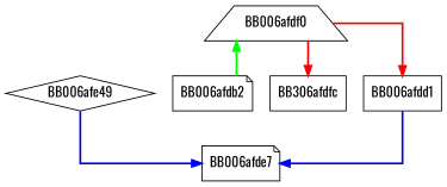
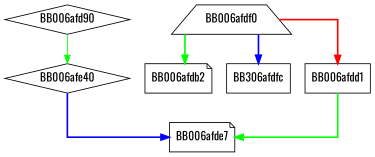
  digraph {
    fontname=Oswald
    splines=ortho
    node [fontname=Oswald shape=diamond]
    edge [color=green fontname=Oswald style=bold]
-   BB006afe40 [label=BB006afe49]
+   BB006afd90
+   BB006afe40
    BB006afde7 [shape=note]
    BB006afdf0 [shape=trapezium]
    BB006afdb2 [shape=note]
    n6 [label=BB306afdfc shape=box]
    BB006afdd1 [shape=box]
+   BB006afd90 -> BB006afe40 [style=solid]
    BB006afe40 -> BB006afde7 [color=blue]
-   BB006afdf0 -> n6 [color=red]
+   BB006afdf0 -> n6 [color=blue]
    BB006afdf0 -> BB006afdd1 [color=red]
-   BB006afdb2 -> BB006afdf0
-   BB006afdd1 -> BB006afde7 [color=blue]
+   BB006afdf0 -> BB006afdb2
+   BB006afdd1 -> BB006afde7
  }
